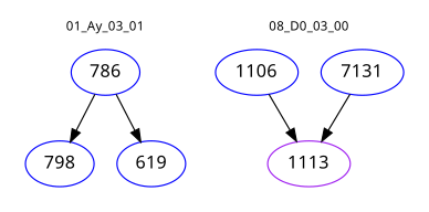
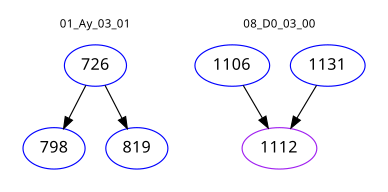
  digraph {
    fontname="Noto Sans"
    node [color=blue fontname="Noto Sans"]
    edge [color=black fontname="Noto Sans"]
-   n1 [label=786]
+   n1 [label=726]
    n2 [label=798]
-   n3 [label=619]
-   n4 [label=7131]
+   n3 [label=819]
+   n4 [label=1131]
    n5 [label=1106]
-   n6 [color=purple label=1113]
+   n6 [color=purple label=1112]
    subgraph cluster_1 {
      color=white
      fontsize=10
      label="01_Ay_03_01"
      n1
      n2
      n3
    }
    subgraph cluster_2 {
      color=white
      fontsize=10
      label="08_D0_03_00"
      n4
      n5
      n6
    }
    n1 -> n2
    n1 -> n3
    n4 -> n6
    n5 -> n6
  }
